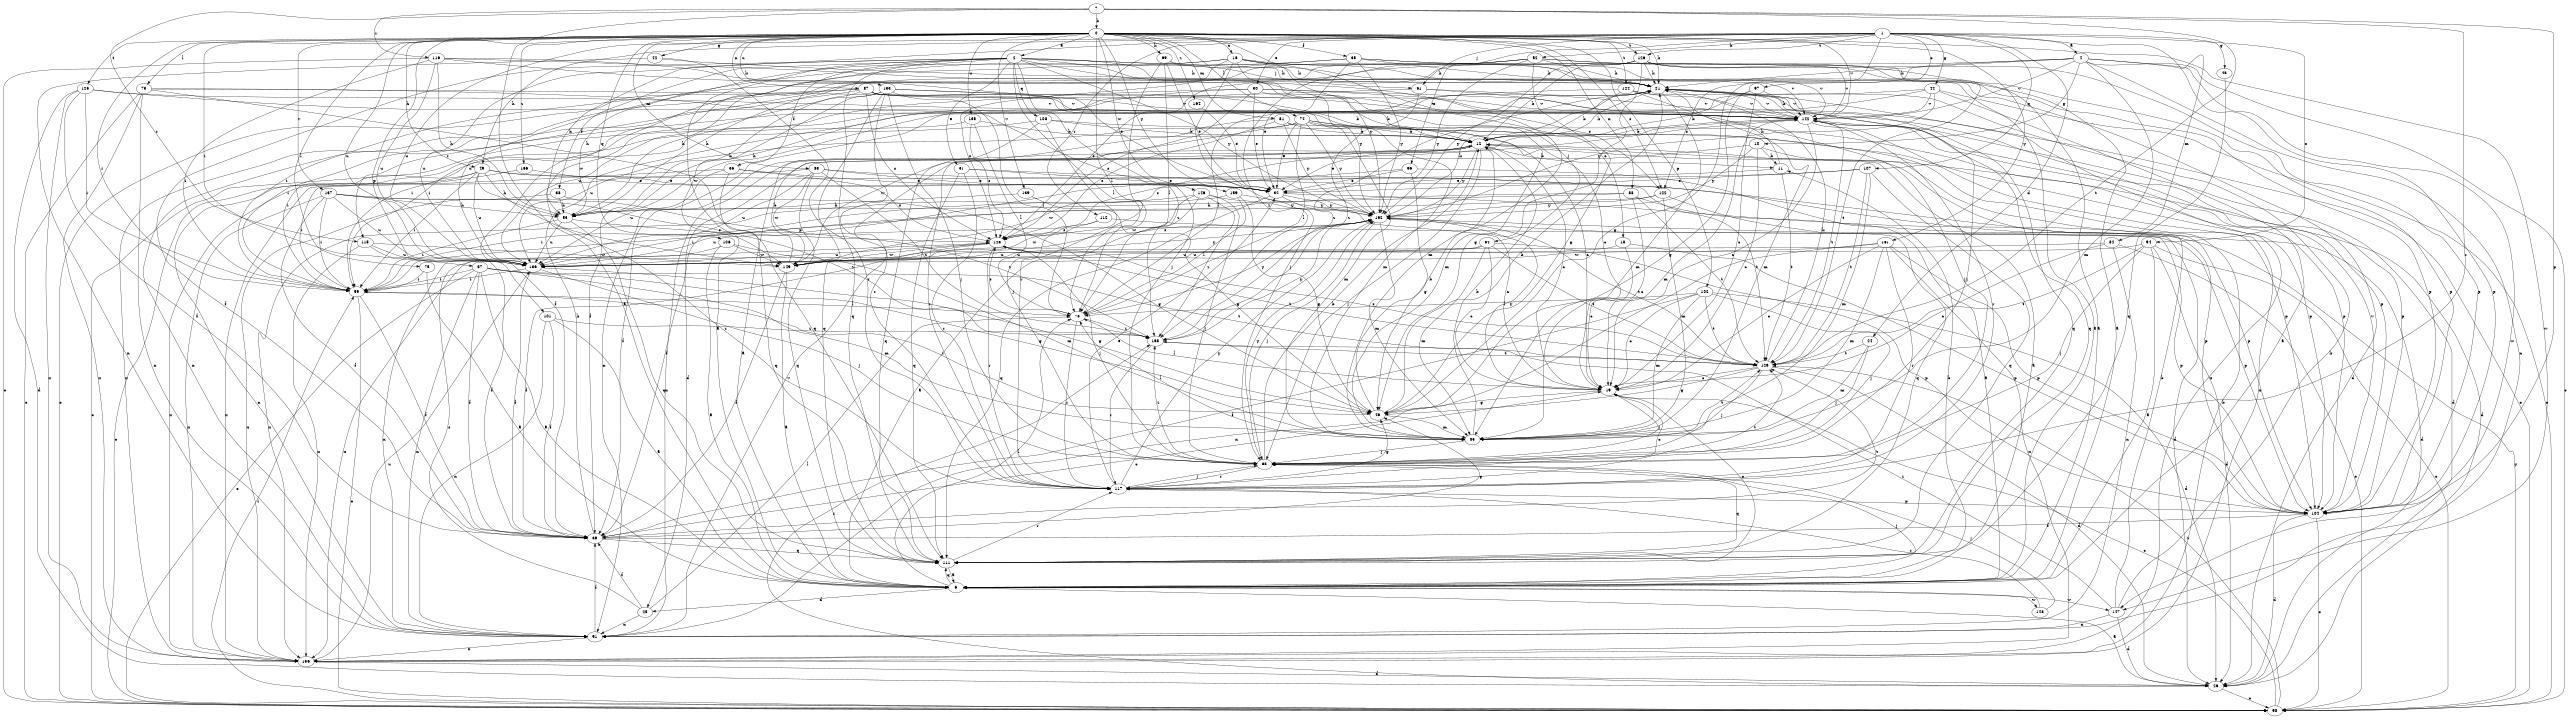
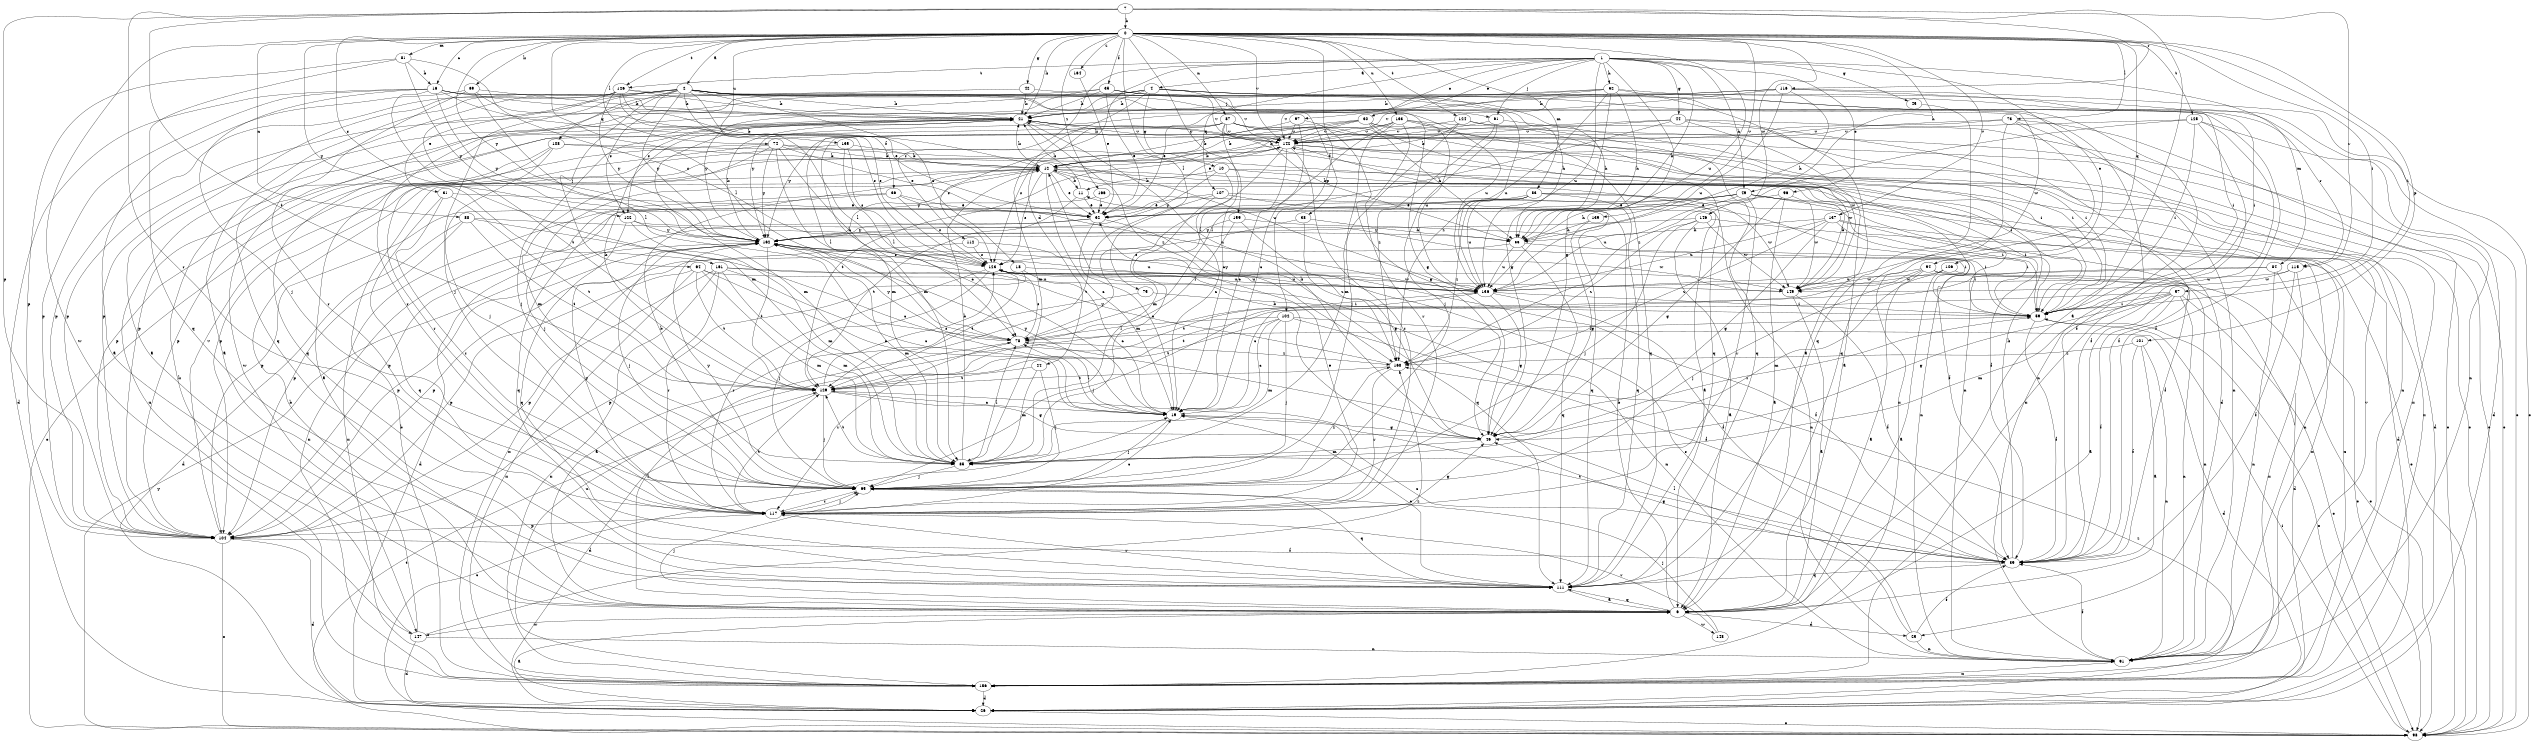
  strict digraph {
    0
    2
    16
    35
    42
    49
    57
    59
    69
    n10 [label=21]
    73
    74
    75
    78
    81
    83
    87
    88
    101
    102
    106
    122
    124
    125
    126
    133
    135
    136
    137
    139
    142
    146
    147
    159
    161
    162
    164
    166
    53
    61
    6
    18
    31
    36
    38
    39
    64
    65
    108
    111
    7
    104
    115
    116
    117
    129
    85
    26
    123
    149
    32
    91
    98
    46
    168
    156
    19
    12
    1
    4
    24
    30
    44
    45
    52
    84
    94
    96
    97
    107
    112
    10
    11
    25
    148
    0 -> 2 [label=a]
    0 -> 16 [label=c]
    0 -> 35 [label=f]
    0 -> 42 [label=g]
    0 -> 49 [label=h]
    0 -> 57 [label=i]
    0 -> 59 [label=i]
    0 -> 69 [label=k]
    0 -> n10 [label=k]
    0 -> 73 [label=l]
    0 -> 74 [label=l]
    0 -> 75 [label=l]
    0 -> 78 [label=l]
    0 -> 81 [label=m]
    0 -> 83 [label=m]
    0 -> 87 [label=n]
    0 -> 88 [label=n]
    0 -> 101 [label=p]
    0 -> 102 [label=p]
    0 -> 106 [label=q]
    0 -> 122 [label=s]
    0 -> 124 [label=t]
    0 -> 125 [label=t]
    0 -> 126 [label=t]
    0 -> 133 [label=u]
    0 -> 135 [label=u]
    0 -> 136 [label=u]
    0 -> 137 [label=v]
    0 -> 139 [label=v]
    0 -> 142 [label=v]
    0 -> 146 [label=w]
    0 -> 147 [label=w]
    0 -> 159 [label=y]
    0 -> 161 [label=y]
    0 -> 162 [label=y]
    0 -> 164 [label=z]
    0 -> 166 [label=z]
    2 -> n10 [label=k]
    2 -> 78 [label=l]
    2 -> 122 [label=s]
    2 -> 136 [label=u]
    2 -> 162 [label=y]
    2 -> 53 [label=h]
    2 -> 61 [label=j]
    2 -> 6 [label=a]
    2 -> 18 [label=c]
    2 -> 31 [label=e]
    2 -> 36 [label=f]
    2 -> 38 [label=f]
    2 -> 39 [label=f]
    2 -> 64 [label=j]
    2 -> 65 [label=j]
    2 -> 108 [label=q]
    2 -> 111 [label=q]
    16 -> n10 [label=k]
    16 -> 136 [label=u]
    16 -> 162 [label=y]
    16 -> 65 [label=j]
    16 -> 104 [label=p]
    16 -> 85 [label=m]
    16 -> 26 [label=d]
    16 -> 123 [label=s]
    16 -> 149 [label=w]
    35 -> n10 [label=k]
    35 -> 142 [label=v]
    35 -> 162 [label=y]
    35 -> 53 [label=h]
    35 -> 39 [label=f]
    35 -> 104 [label=p]
    35 -> 32 [label=e]
    42 -> n10 [label=k]
    42 -> 117 [label=r]
    42 -> 91 [label=n]
    49 -> 59 [label=i]
    49 -> 136 [label=u]
    49 -> 53 [label=h]
    49 -> 104 [label=p]
    49 -> 117 [label=r]
    49 -> 32 [label=e]
    49 -> 91 [label=n]
    49 -> 98 [label=o]
    57 -> 59 [label=i]
    57 -> 6 [label=a]
    57 -> 39 [label=f]
    57 -> 129 [label=t]
    57 -> 85 [label=m]
    57 -> 91 [label=n]
    57 -> 98 [label=o]
    57 -> 46 [label=g]
    59 -> 78 [label=l]
    59 -> 39 [label=f]
    59 -> 98 [label=o]
    69 -> n10 [label=k]
    69 -> 78 [label=l]
    69 -> 6 [label=a]
    69 -> 117 [label=r]
    69 -> 32 [label=e]
    n10 -> 142 [label=v]
    n10 -> 65 [label=j]
    n10 -> 111 [label=q]
    n10 -> 85 [label=m]
    n10 -> 91 [label=n]
    n10 -> 168 [label=z]
    n10 -> 156 [label=x]
    73 -> 142 [label=v]
    73 -> 111 [label=q]
    73 -> 85 [label=m]
    73 -> 91 [label=n]
    73 -> 98 [label=o]
    73 -> 156 [label=x]
    74 -> 78 [label=l]
    74 -> 136 [label=u]
    74 -> 162 [label=y]
    74 -> 104 [label=p]
    74 -> 117 [label=r]
    74 -> 85 [label=m]
    74 -> 32 [label=e]
    74 -> 19 [label=c]
    74 -> 12 [label=b]
    75 -> 59 [label=i]
    75 -> 6 [label=a]
    78 -> 162 [label=y]
    78 -> 117 [label=r]
    78 -> 123 [label=s]
    78 -> 168 [label=z]
    81 -> 162 [label=y]
    81 -> 111 [label=q]
    81 -> 104 [label=p]
    81 -> 123 [label=s]
-   81 -> 12 [label=b]
+   81 -> 16 [label=b]
    83 -> 59 [label=i]
    83 -> 136 [label=u]
    83 -> 111 [label=q]
    83 -> 104 [label=p]
    83 -> 149 [label=w]
    83 -> 32 [label=e]
    83 -> 168 [label=z]
    87 -> 142 [label=v]
    87 -> 53 [label=h]
    87 -> 104 [label=p]
    87 -> 85 [label=m]
    87 -> 123 [label=s]
    87 -> 91 [label=n]
    87 -> 98 [label=o]
    87 -> 156 [label=x]
    87 -> 19 [label=c]
    88 -> 53 [label=h]
-   88 -> 136 [label=p]
+   88 -> 104 [label=p]
    88 -> 129 [label=t]
    88 -> 26 [label=d]
    88 -> 19 [label=c]
    101 -> 6 [label=a]
    101 -> 39 [label=f]
    101 -> 91 [label=n]
    101 -> 168 [label=z]
    102 -> 78 [label=l]
    102 -> 39 [label=f]
    102 -> 65 [label=j]
    102 -> 129 [label=t]
    102 -> 85 [label=m]
    102 -> 26 [label=d]
    102 -> 19 [label=c]
    106 -> 6 [label=a]
    106 -> 85 [label=m]
    106 -> 149 [label=w]
    106 -> 91 [label=n]
    122 -> 59 [label=i]
    122 -> 162 [label=y]
    122 -> 111 [label=q]
    122 -> 85 [label=m]
    124 -> 59 [label=i]
    124 -> 142 [label=v]
    124 -> 111 [label=q]
    124 -> 85 [label=m]
    124 -> 12 [label=b]
    125 -> 59 [label=i]
    125 -> 142 [label=v]
    125 -> 39 [label=f]
    125 -> 26 [label=d]
    125 -> 168 [label=z]
    125 -> 156 [label=x]
    126 -> n10 [label=k]
    126 -> 162 [label=y]
    126 -> 6 [label=a]
    126 -> 104 [label=p]
    126 -> 129 [label=t]
    126 -> 123 [label=s]
    126 -> 46 [label=g]
    126 -> 12 [label=b]
    133 -> 78 [label=l]
    133 -> 136 [label=u]
    133 -> 142 [label=v]
    133 -> 65 [label=j]
    133 -> 111 [label=q]
    133 -> 117 [label=r]
    133 -> 149 [label=w]
    133 -> 12 [label=b]
    135 -> 78 [label=l]
    135 -> 123 [label=s]
    135 -> 98 [label=o]
    135 -> 12 [label=b]
    136 -> 59 [label=i]
    136 -> 39 [label=f]
    136 -> 65 [label=j]
    136 -> 46 [label=g]
    137 -> 59 [label=i]
    137 -> 136 [label=u]
    137 -> 53 [label=h]
    137 -> 39 [label=f]
    137 -> 46 [label=g]
    137 -> 168 [label=z]
    137 -> 156 [label=x]
    139 -> 53 [label=h]
    139 -> 46 [label=g]
    142 -> n10 [label=k]
    142 -> 104 [label=p]
    142 -> 117 [label=r]
    142 -> 129 [label=t]
    142 -> 85 [label=m]
    142 -> 26 [label=d]
    142 -> 149 [label=w]
    142 -> 156 [label=x]
    142 -> 19 [label=c]
    142 -> 12 [label=b]
    146 -> 162 [label=y]
    146 -> 6 [label=a]
    146 -> 65 [label=j]
    146 -> 149 [label=w]
    146 -> 168 [label=z]
    146 -> 156 [label=x]
    147 -> n10 [label=k]
    147 -> 26 [label=d]
    147 -> 91 [label=n]
    147 -> 168 [label=z]
    147 -> 12 [label=b]
    159 -> 59 [label=i]
    159 -> 78 [label=l]
    159 -> 162 [label=y]
    159 -> 46 [label=g]
    161 -> 136 [label=u]
    161 -> 104 [label=p]
    161 -> 117 [label=r]
    161 -> 85 [label=m]
    161 -> 91 [label=n]
    161 -> 156 [label=x]
    161 -> 19 [label=c]
    162 -> n10 [label=k]
    162 -> 136 [label=u]
    162 -> 65 [label=j]
    162 -> 104 [label=p]
    162 -> 129 [label=t]
    162 -> 85 [label=m]
    162 -> 123 [label=s]
    164 -> 32 [label=e]
    166 -> 32 [label=e]
+   166 -> 91 [label=n]
    166 -> 156 [label=x]
    53 -> 59 [label=i]
    53 -> 136 [label=u]
    53 -> 111 [label=q]
    53 -> 123 [label=s]
    61 -> 59 [label=i]
    61 -> 142 [label=v]
    61 -> 65 [label=j]
    61 -> 168 [label=z]
    6 -> 78 [label=l]
    6 -> 147 [label=w]
    6 -> 65 [label=j]
    6 -> 111 [label=q]
    6 -> 11 [label=b]
    6 -> 25 [label=d]
    6 -> 148 [label=w]
    18 -> 136 [label=u]
    18 -> 104 [label=p]
    18 -> 19 [label=c]
    31 -> 111 [label=q]
    31 -> 117 [label=r]
    31 -> 129 [label=t]
    31 -> 32 [label=e]
    36 -> 136 [label=u]
    36 -> 111 [label=q]
    36 -> 123 [label=s]
    36 -> 32 [label=e]
    36 -> 156 [label=x]
    38 -> 53 [label=h]
    38 -> 168 [label=z]
    38 -> 156 [label=x]
    39 -> n10 [label=k]
    39 -> 111 [label=q]
    39 -> 129 [label=t]
    39 -> 46 [label=g]
    39 -> 19 [label=c]
    64 -> 136 [label=u]
    64 -> 104 [label=p]
    64 -> 129 [label=t]
    64 -> 85 [label=m]
    64 -> 156 [label=x]
    64 -> 19 [label=c]
    65 -> 162 [label=y]
    65 -> 111 [label=q]
    65 -> 117 [label=r]
    65 -> 168 [label=z]
    65 -> 12 [label=b]
    108 -> 59 [label=i]
    108 -> 6 [label=a]
    108 -> 65 [label=j]
    108 -> 104 [label=p]
    108 -> 12 [label=b]
    111 -> 6 [label=a]
    111 -> 117 [label=r]
    111 -> 19 [label=c]
    7 -> 0 [label=b]
    7 -> 6 [label=a]
    7 -> 104 [label=p]
    7 -> 115 [label=r]
    7 -> 116 [label=r]
    7 -> 117 [label=r]
    7 -> 129 [label=t]
    104 -> 142 [label=v]
    104 -> 39 [label=f]
    104 -> 26 [label=d]
    104 -> 98 [label=o]
    115 -> 136 [label=u]
    115 -> 39 [label=f]
    115 -> 149 [label=w]
    115 -> 156 [label=x]
    116 -> 59 [label=i]
    116 -> n10 [label=k]
    116 -> 136 [label=u]
    116 -> 142 [label=v]
    116 -> 53 [label=h]
    116 -> 32 [label=e]
    116 -> 98 [label=o]
    117 -> 162 [label=y]
    117 -> 65 [label=j]
    117 -> 104 [label=p]
    117 -> 129 [label=t]
    117 -> 32 [label=e]
    117 -> 46 [label=g]
    117 -> 19 [label=c]
    129 -> n10 [label=k]
    129 -> 65 [label=j]
    129 -> 26 [label=d]
    129 -> 123 [label=s]
    129 -> 46 [label=g]
    129 -> 19 [label=c]
    85 -> 78 [label=l]
    85 -> 65 [label=j]
    85 -> 129 [label=t]
    85 -> 12 [label=b]
    26 -> 6 [label=a]
    26 -> 98 [label=o]
    26 -> 168 [label=z]
    123 -> 136 [label=u]
    123 -> 39 [label=f]
    123 -> 65 [label=j]
    123 -> 117 [label=r]
    123 -> 129 [label=t]
    123 -> 149 [label=w]
    149 -> 162 [label=y]
    149 -> 6 [label=a]
    149 -> 39 [label=f]
    149 -> 12 [label=b]
    32 -> 162 [label=y]
    32 -> 111 [label=q]
    32 -> 26 [label=d]
    32 -> 19 [label=c]
    91 -> 142 [label=v]
    91 -> 39 [label=f]
    91 -> 156 [label=x]
    98 -> 59 [label=i]
    98 -> 162 [label=y]
    98 -> 129 [label=t]
    98 -> 19 [label=c]
    46 -> 59 [label=i]
    46 -> n10 [label=k]
    46 -> 85 [label=m]
    46 -> 12 [label=b]
    168 -> 162 [label=y]
    168 -> 117 [label=r]
    168 -> 129 [label=t]
    156 -> 136 [label=u]
    156 -> 26 [label=d]
    156 -> 12 [label=b]
    19 -> 78 [label=l]
    19 -> 162 [label=y]
    19 -> 65 [label=j]
    19 -> 46 [label=g]
    12 -> n10 [label=k]
    12 -> 162 [label=y]
    12 -> 6 [label=a]
    12 -> 39 [label=f]
    12 -> 65 [label=j]
    12 -> 123 [label=s]
    12 -> 32 [label=e]
    12 -> 91 [label=n]
    12 -> 19 [label=c]
    12 -> 11 [label=b]
    1 -> 49 [label=h]
    1 -> 126 [label=t]
    1 -> 136 [label=u]
    1 -> 53 [label=h]
    1 -> 61 [label=j]
    1 -> 46 [label=g]
    1 -> 4 [label=a]
    1 -> 24 [label=d]
    1 -> 30 [label=e]
    1 -> 44 [label=g]
    1 -> 45 [label=g]
    1 -> 52 [label=h]
    1 -> 84 [label=m]
    1 -> 94 [label=o]
    1 -> 96 [label=o]
    1 -> 97 [label=o]
    1 -> 107 [label=q]
    1 -> 112 [label=r]
    4 -> n10 [label=k]
    4 -> 122 [label=s]
    4 -> 142 [label=v]
    4 -> 147 [label=w]
    4 -> 104 [label=p]
    4 -> 115 [label=r]
    4 -> 85 [label=m]
    4 -> 91 [label=n]
    4 -> 98 [label=o]
    4 -> 10 [label=g]
    24 -> 65 [label=j]
    24 -> 129 [label=t]
    24 -> 85 [label=m]
    30 -> 59 [label=i]
    30 -> 142 [label=v]
    30 -> 53 [label=h]
+   30 -> 111 [label=q]
    30 -> 123 [label=s]
    30 -> 32 [label=e]
    30 -> 98 [label=o]
    30 -> 12 [label=b]
    44 -> 78 [label=l]
    44 -> 142 [label=v]
    44 -> 162 [label=y]
    44 -> 6 [label=a]
    44 -> 39 [label=f]
    44 -> 98 [label=o]
    45 -> 111 [label=q]
    52 -> 59 [label=i]
    52 -> n10 [label=k]
    52 -> 142 [label=v]
    52 -> 162 [label=y]
    52 -> 53 [label=h]
    52 -> 6 [label=a]
    52 -> 46 [label=g]
    52 -> 168 [label=z]
    84 -> 136 [label=u]
    84 -> 91 [label=n]
    84 -> 98 [label=o]
    84 -> 19 [label=c]
    94 -> 6 [label=a]
    94 -> 65 [label=j]
    94 -> 129 [label=t]
    94 -> 26 [label=d]
    94 -> 149 [label=w]
    94 -> 98 [label=o]
    96 -> 6 [label=a]
    96 -> 149 [label=w]
    96 -> 32 [label=e]
    96 -> 46 [label=g]
    97 -> 142 [label=v]
    97 -> 46 [label=g]
    97 -> 19 [label=c]
    97 -> 12 [label=b]
    107 -> 39 [label=f]
    107 -> 111 [label=q]
    107 -> 129 [label=t]
    107 -> 85 [label=m]
    107 -> 32 [label=e]
    112 -> 104 [label=p]
    112 -> 123 [label=s]
    112 -> 149 [label=w]
    10 -> 162 [label=y]
    10 -> 26 [label=d]
    10 -> 19 [label=c]
    10 -> 11 [label=b]
    10 -> 25 [label=d]
    11 -> n10 [label=k]
    11 -> 129 [label=t]
    11 -> 32 [label=e]
    25 -> 78 [label=l]
    25 -> 39 [label=f]
    25 -> 123 [label=s]
    25 -> 91 [label=n]
    148 -> 65 [label=j]
    148 -> 117 [label=r]
  }
